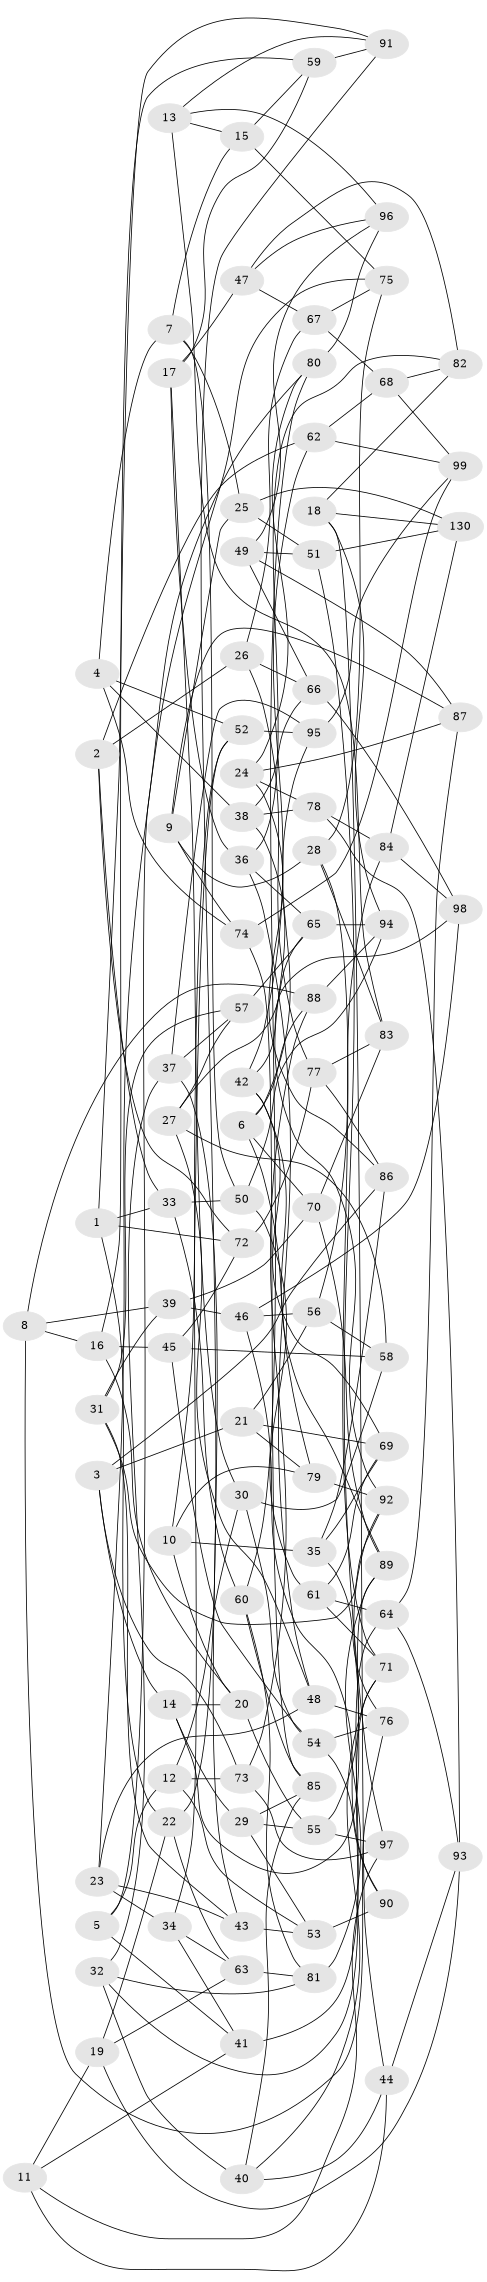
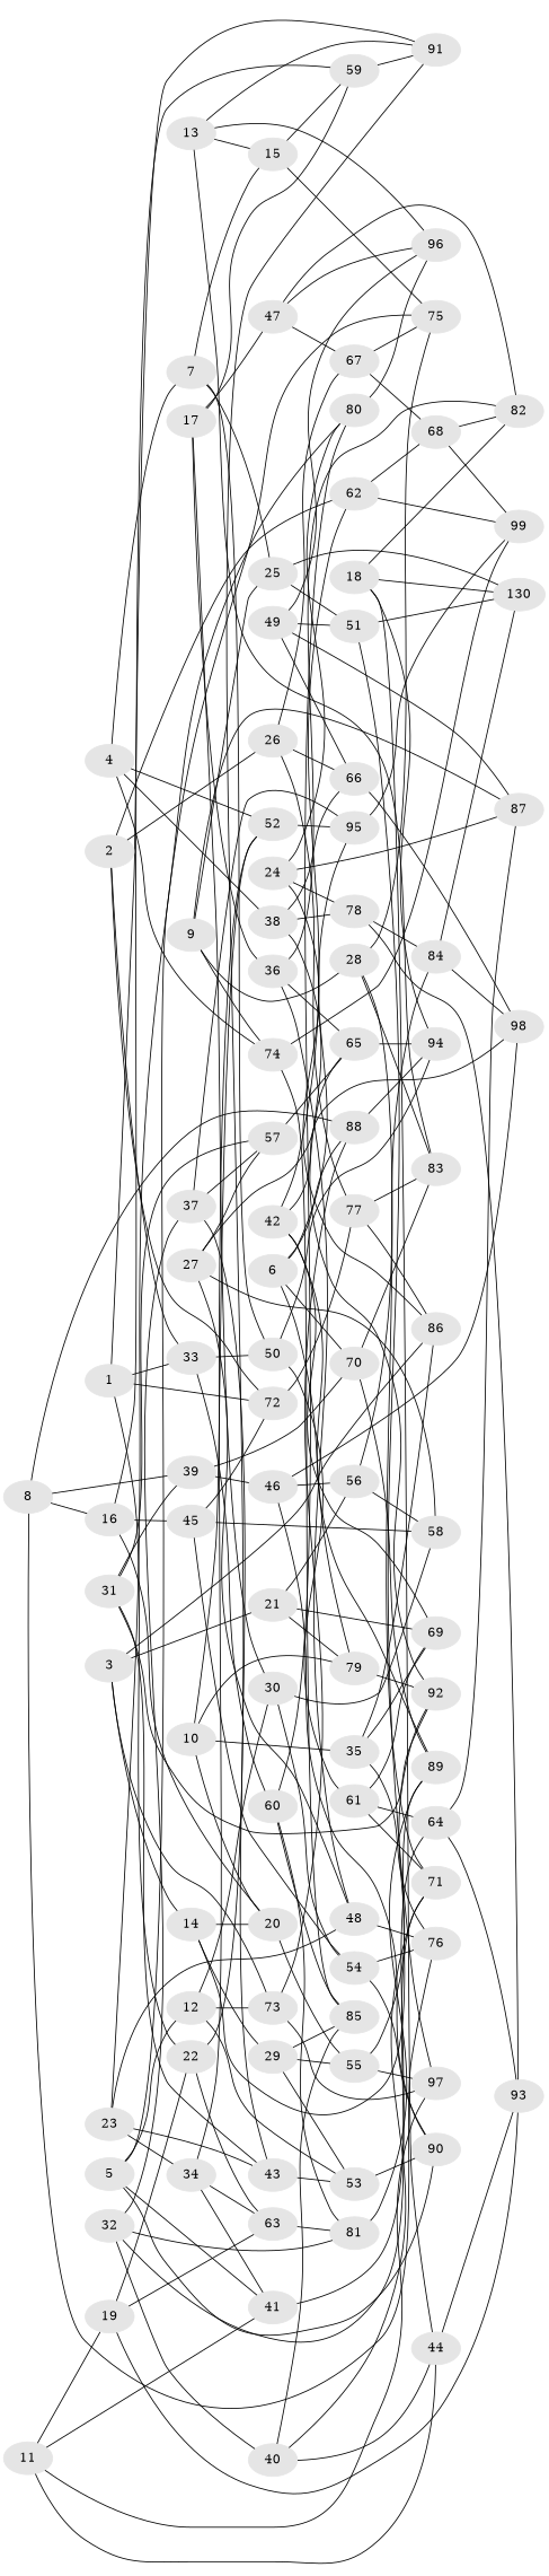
  graph {
    rankdir=LR
    node [color=gray90 style=filled]
    1
    22
    33
    72
    91
    63
    50
    60
    77
    2
    26
    62
    66
    67
    68
    99
    3
    14
    21
    73
    86
    20
    29
    89
    79
    56
    69
    88
    97
    4
    7
    38
    52
    74
    15
    25
    78
    92
    95
    85
    5
    12
    41
    75
    90
    30
    53
    64
    6
    70
    83
    94
    59
    n54 [label=130]
    51
    61
    8
    16
    39
    76
    45
    46
    9
    28
    87
    71
    10
    35
    55
    11
    19
    44
    93
    58
    54
    13
    96
    17
    36
    47
    82
    48
    65
    18
    81
    84
    23
    34
    43
    80
    24
    98
    27
    57
    31
    32
    37
    40
    42
    49
    1 -- 22
    1 -- 33
    1 -- 72
    1 -- 91
    22 -- 91
    22 -- 63
    33 -- 50
    33 -- 60
    72 -- 77
    63 -- 81
    50 -- 94
    50 -- 61
    60 -- 85
    60 -- 81
    60 -- 80
    77 -- 86
    77 -- 83
    2 -- 33
    2 -- 72
    2 -- 26
    2 -- 62
    26 -- 77
    26 -- 66
    26 -- 67
    62 -- 68
    62 -- 99
    66 -- 98
    67 -- 68
    67 -- 75
    68 -- 99
    68 -- 82
    3 -- 14
    3 -- 21
    3 -- 73
    3 -- 86
    14 -- 20
    14 -- 29
    14 -- 89
    21 -- 79
    21 -- 56
    21 -- 69
    73 -- 88
    73 -- 97
    20 -- 55
    29 -- 85
    29 -- 53
    29 -- 55
    79 -- 92
    56 -- 58
    56 -- 84
    88 -- 94
    4 -- 7
    4 -- 38
    4 -- 52
    4 -- 74
    7 -- 50
    7 -- 15
    7 -- 25
    38 -- 66
    38 -- 78
    38 -- 92
    52 -- 95
    74 -- 99
    74 -- 85
    15 -- 75
    15 -- 59
    25 -- n54
    25 -- 51
    78 -- 93
    78 -- 84
    95 -- 99
    5 -- 12
    5 -- 41
    5 -- 75
+   5 -- 90
    12 -- 73
    12 -- 30
    12 -- 53
    41 -- 64
    30 -- 58
    30 -- 54
    53 -- 90
    64 -- 87
    64 -- 93
    6 -- 79
    6 -- 88
    6 -- 95
    6 -- 70
    70 -- 89
    70 -- 83
    59 -- 91
    51 -- 97
    51 -- n54
    61 -- 69
    61 -- 64
    61 -- 71
    8 -- 88
    8 -- 16
    8 -- 39
    8 -- 76
    16 -- 20
    16 -- 59
    16 -- 45
    39 -- 70
    39 -- 46
    45 -- 72
    45 -- 58
    45 -- 54
    46 -- 56
    46 -- 90
    46 -- 98
    9 -- 74
    9 -- 25
    9 -- 28
    9 -- 87
    28 -- 75
    28 -- 83
    28 -- 71
    10 -- 20
    10 -- 79
    10 -- 52
    10 -- 35
    35 -- 86
    35 -- 69
    35 -- 76
    55 -- 97
    55 -- 92
    11 -- 97
    11 -- 41
    11 -- 19
    11 -- 44
    19 -- 22
    19 -- 63
    19 -- 93
    44 -- 93
    54 -- 90
    54 -- 76
    13 -- 91
    13 -- 15
    13 -- 83
    13 -- 96
    17 -- 30
    17 -- 59
    17 -- 36
    17 -- 47
    36 -- 82
    36 -- 48
    36 -- 65
    47 -- 67
    47 -- 96
    47 -- 82
    48 -- 76
    65 -- 94
    18 -- 94
    18 -- n54
    18 -- 44
    18 -- 82
    81 -- 89
    84 -- n54
    84 -- 98
    23 -- 48
    23 -- 34
    23 -- 43
    23 -- 80
    34 -- 63
    34 -- 52
    34 -- 41
    43 -- 53
    80 -- 96
    24 -- 86
    24 -- 78
    24 -- 87
    24 -- 80
    27 -- 58
    27 -- 48
    27 -- 65
    27 -- 57
    57 -- 65
    31 -- 92
    31 -- 39
    31 -- 43
    31 -- 57
    32 -- 71
    32 -- 81
    32 -- 37
    32 -- 40
    37 -- 95
    37 -- 43
    37 -- 57
    40 -- 85
    40 -- 71
    40 -- 44
    42 -- 62
    42 -- 89
    42 -- 69
    42 -- 98
    49 -- 66
    49 -- 51
    49 -- 87
    49 -- 96
  }
